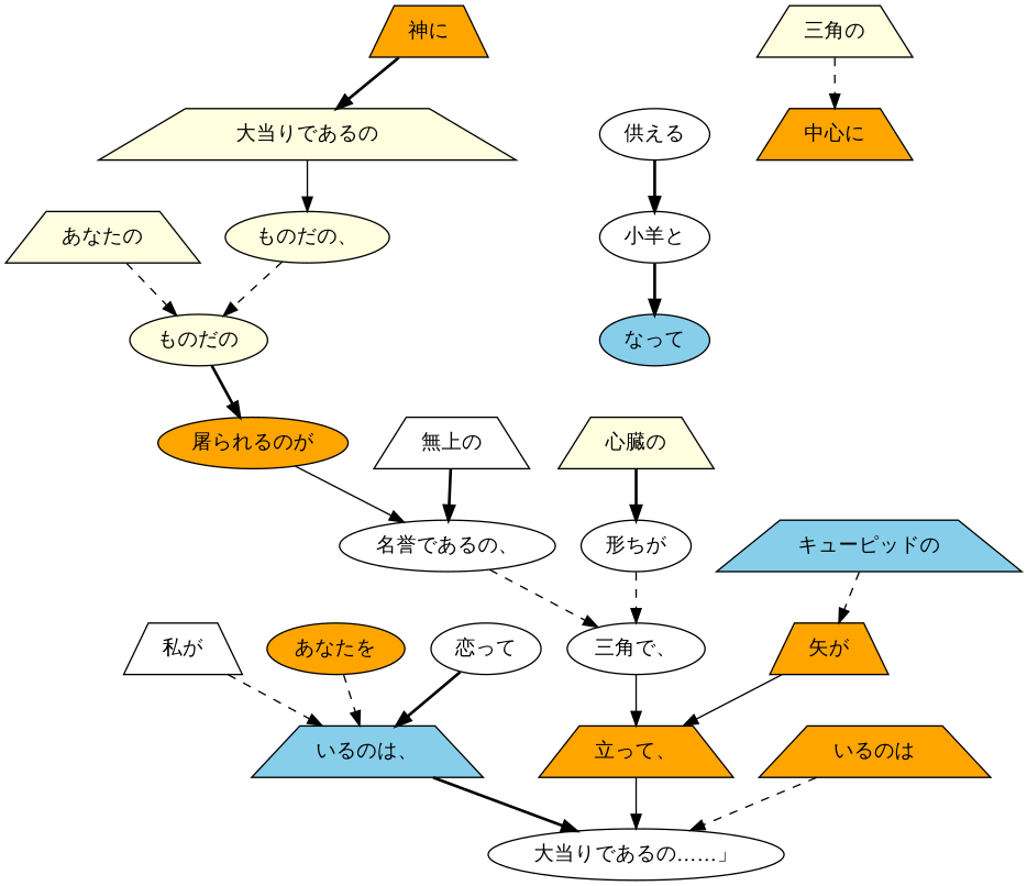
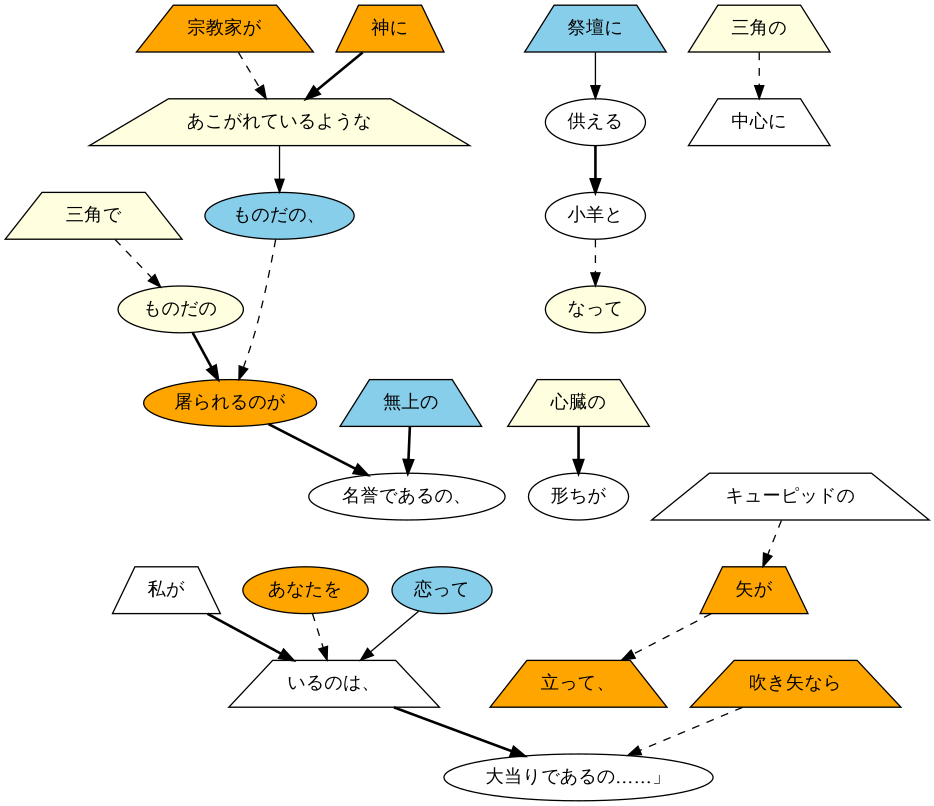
  digraph {
    fontname="DejaVu Serif"
    node [fillcolor=orange fontname="DejaVu Serif" shape=trapezium style=filled]
    edge [fontname="DejaVu Serif" style=dashed]
    n1 [fillcolor=white label="私が"]
-   n2 [fillcolor=skyblue label="いるのは、"]
+   n2 [fillcolor=white label="いるのは、"]
    n3 [fillcolor=white label="大当りであるの……」" shape=ellipse]
    n4 [label="あなたを" shape=ellipse]
-   n5 [fillcolor=white label="恋って" shape=ellipse]
-   n6 [fillcolor=lightyellow label="大当りであるの"]
-   n7 [fillcolor=lightyellow label="ものだの、" shape=ellipse]
+   n5 [fillcolor=skyblue label="恋って" shape=ellipse]
+   n6 [fillcolor=lightyellow label="あこがれているような"]
+   n7 [fillcolor=skyblue label="ものだの、" shape=ellipse]
+   n8 [label="宗教家が"]
    n9 [label="神に"]
    n10 [fillcolor=lightyellow label="ものだの" shape=ellipse]
    n11 [label="屠られるのが" shape=ellipse]
-   n12 [fillcolor=lightyellow label="あなたの"]
+   n12 [fillcolor=lightyellow label="三角で"]
    n13 [fillcolor=white label="名誉であるの、" shape=ellipse]
+   n14 [fillcolor=skyblue label="祭壇に"]
    n15 [fillcolor=white label="供える" shape=ellipse]
    n16 [fillcolor=white label="小羊と" shape=ellipse]
-   n17 [fillcolor=skyblue label="なって" shape=ellipse]
-   n18 [fillcolor=white label="三角で、" shape=ellipse]
-   n19 [fillcolor=white label="無上の"]
+   n17 [fillcolor=lightyellow label="なって" shape=ellipse]
+   n19 [fillcolor=skyblue label="無上の"]
    n20 [label="立って、"]
    n21 [fillcolor=lightyellow label="心臓の"]
    n22 [fillcolor=white label="形ちが" shape=ellipse]
    n23 [fillcolor=lightyellow label="三角の"]
-   n24 [label="中心に"]
-   n25 [fillcolor=skyblue label="キューピッドの"]
+   n24 [fillcolor=white label="中心に"]
+   n25 [fillcolor=white label="キューピッドの"]
    n26 [label="矢が"]
-   n27 [label="いるのは"]
-   n1 -> n2
+   n27 [label="吹き矢なら"]
+   n1 -> n2 [style=bold]
    n2 -> n3 [style=bold]
    n4 -> n2
-   n5 -> n2 [style=bold]
+   n5 -> n2 [style=solid]
    n6 -> n7 [style=solid]
-   n7 -> n10
+   n7 -> n11
+   n8 -> n6
    n9 -> n6 [style=bold]
    n10 -> n11 [style=bold]
-   n11 -> n13 [style=solid]
+   n11 -> n13 [style=bold]
    n12 -> n10
-   n13 -> n18
+   n14 -> n15 [style=solid]
    n15 -> n16 [style=bold]
-   n16 -> n17 [style=bold]
-   n18 -> n20 [style=solid]
+   n16 -> n17
    n19 -> n13 [style=bold]
-   n20 -> n3 [style=solid]
    n21 -> n22 [style=bold]
-   n22 -> n18
    n23 -> n24
    n25 -> n26
-   n26 -> n20 [style=solid]
+   n26 -> n20
    n27 -> n3
  }
